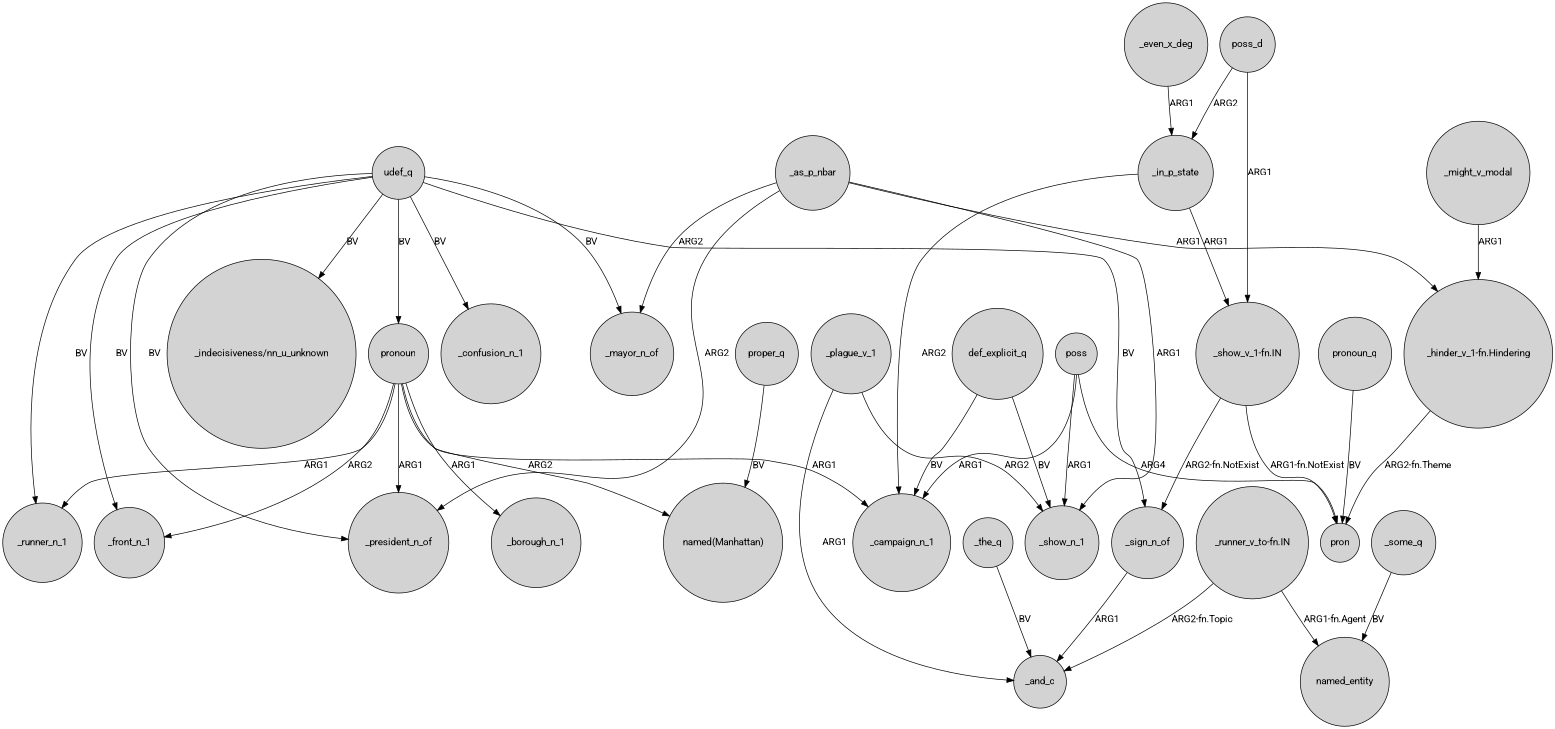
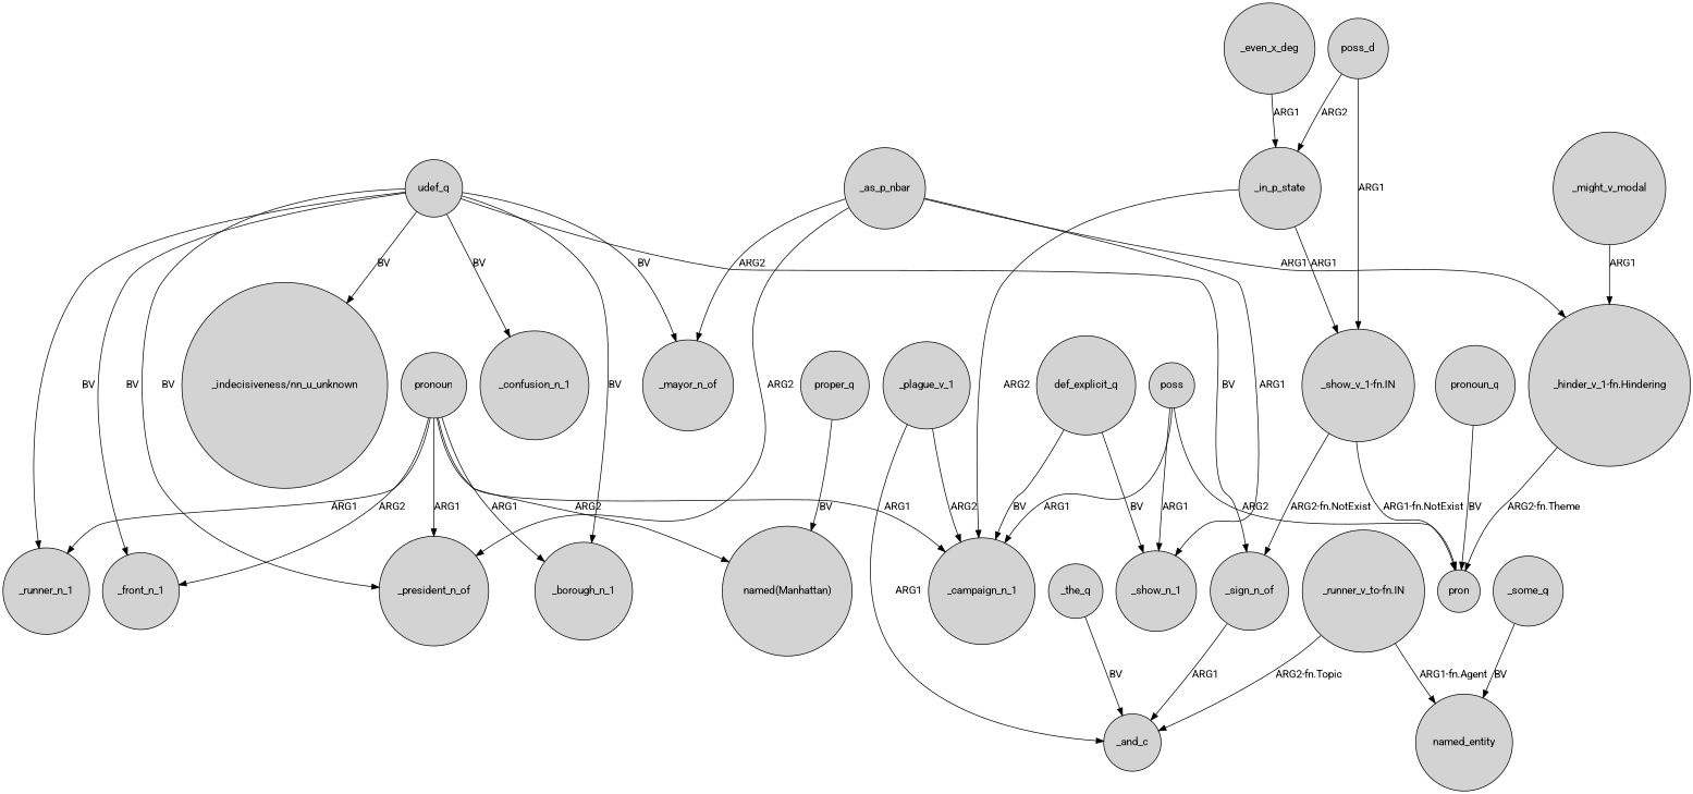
  digraph {
    fontname=Roboto
    node [fontname=Roboto shape=circle style=filled]
    edge [fontname=Roboto]
    n1 [label=poss_d]
    "_show_v_1-fn.IN"
    _in_p_state
    pron
    _sign_n_of
    _campaign_n_1
    _and_c
    _the_q
    _as_p_nbar
    "_hinder_v_1-fn.Hindering"
    _mayor_n_of
    n12 [label=_show_n_1]
    _president_n_of
    udef_q
    "_indecisiveness/nn_u_unknown"
    _runner_n_1
    _borough_n_1
    _confusion_n_1
    _front_n_1
    n20 [label="_runner_v_to-fn.IN"]
    n21 [label=named_entity]
    poss
    n23 [label=pronoun]
    "named(Manhattan)"
    _even_x_deg
    _plague_v_1
    proper_q
    pronoun_q
    _might_v_modal
    def_explicit_q
    _some_q
    n1 -> "_show_v_1-fn.IN" [label=ARG1]
    n1 -> _in_p_state [label=ARG2]
    "_show_v_1-fn.IN" -> pron [label="ARG1-fn.NotExist"]
    "_show_v_1-fn.IN" -> _sign_n_of [label="ARG2-fn.NotExist"]
    _in_p_state -> "_show_v_1-fn.IN" [label=ARG1]
    _in_p_state -> _campaign_n_1 [label=ARG2]
    _sign_n_of -> _and_c [label=ARG1]
    _the_q -> _and_c [label=BV]
    _as_p_nbar -> "_hinder_v_1-fn.Hindering" [label=ARG1]
    _as_p_nbar -> _mayor_n_of [label=ARG2]
    _as_p_nbar -> n12 [label=ARG1]
    _as_p_nbar -> _president_n_of [label=ARG2]
    "_hinder_v_1-fn.Hindering" -> pron [label="ARG2-fn.Theme"]
    udef_q -> _sign_n_of [label=BV]
    udef_q -> _mayor_n_of [label=BV]
    udef_q -> _president_n_of [label=BV]
    udef_q -> "_indecisiveness/nn_u_unknown" [label=BV]
    udef_q -> _runner_n_1 [label=BV]
-   udef_q -> n23 [label=BV]
+   udef_q -> _borough_n_1 [label=BV]
    udef_q -> _confusion_n_1 [label=BV]
    udef_q -> _front_n_1 [label=BV]
    n20 -> _and_c [label="ARG2-fn.Topic"]
    n20 -> n21 [label="ARG1-fn.Agent"]
-   poss -> pron [label=ARG4]
+   poss -> pron [label=ARG2]
    poss -> _campaign_n_1 [label=ARG1]
    poss -> n12 [label=ARG1]
    n23 -> _campaign_n_1 [label=ARG1]
    n23 -> _president_n_of [label=ARG1]
    n23 -> _runner_n_1 [label=ARG1]
    n23 -> _borough_n_1 [label=ARG1]
    n23 -> _front_n_1 [label=ARG2]
    n23 -> "named(Manhattan)" [label=ARG2]
    _even_x_deg -> _in_p_state [label=ARG1]
    _plague_v_1 -> _and_c [label=ARG1]
-   _plague_v_1 -> n12 [label=ARG2]
+   _plague_v_1 -> _campaign_n_1 [label=ARG2]
    proper_q -> "named(Manhattan)" [label=BV]
    pronoun_q -> pron [label=BV]
    _might_v_modal -> "_hinder_v_1-fn.Hindering" [label=ARG1]
    def_explicit_q -> _campaign_n_1 [label=BV]
    def_explicit_q -> n12 [label=BV]
    _some_q -> n21 [label=BV]
  }
